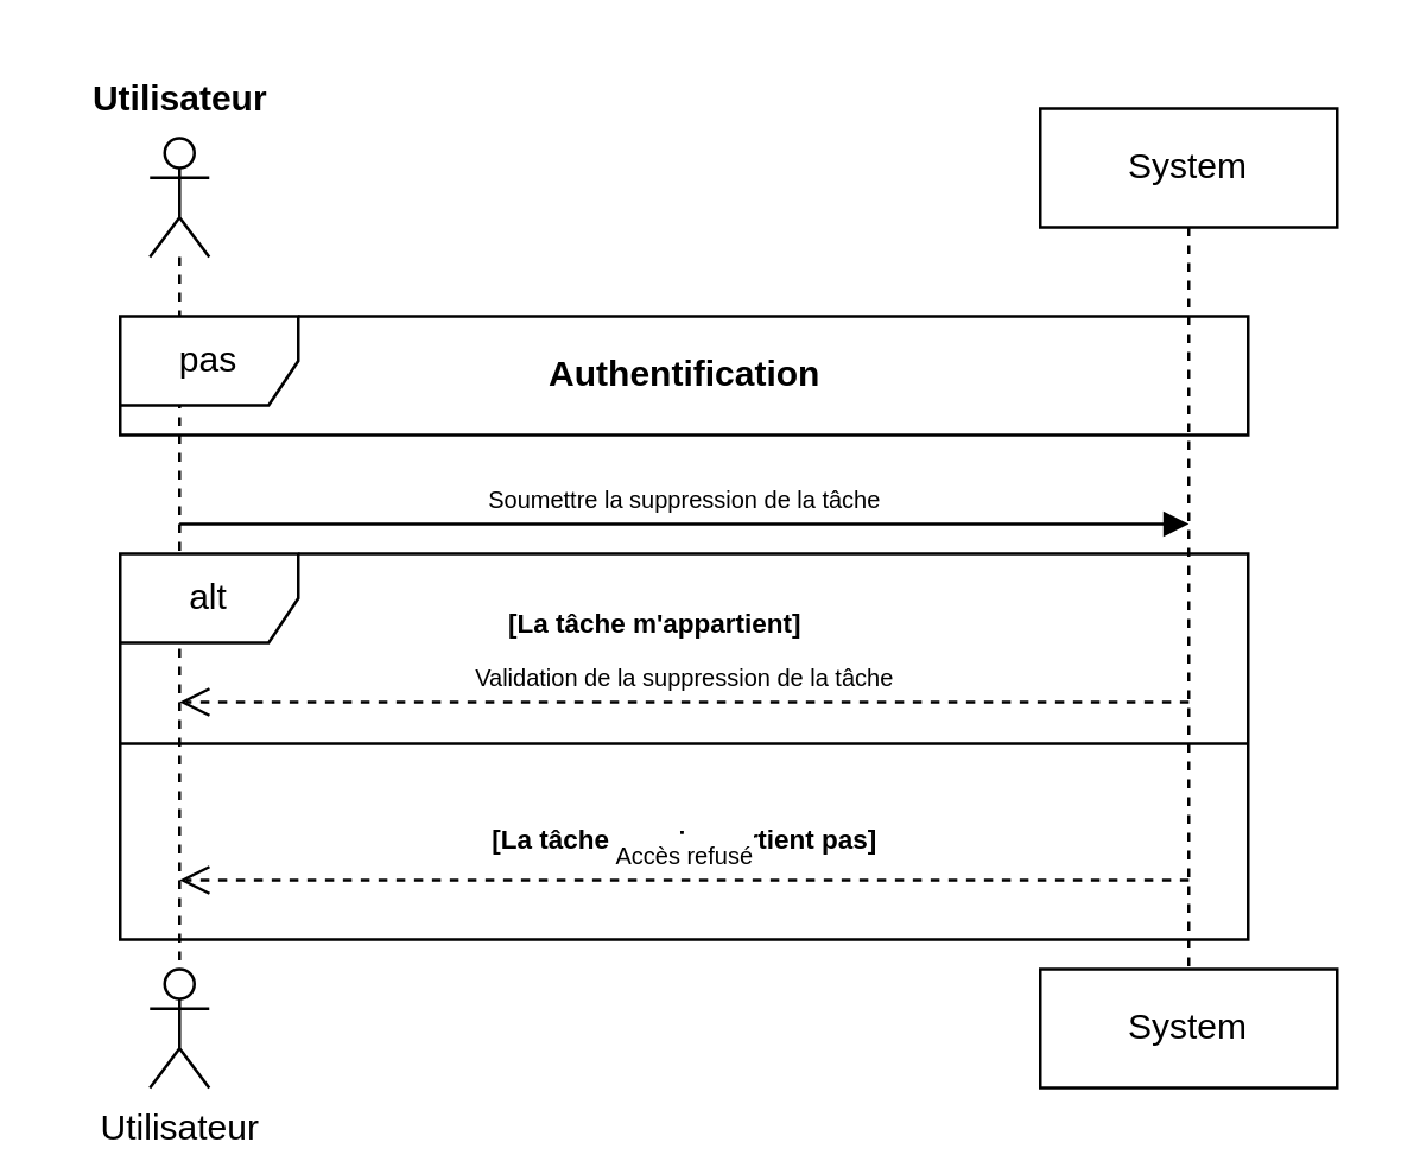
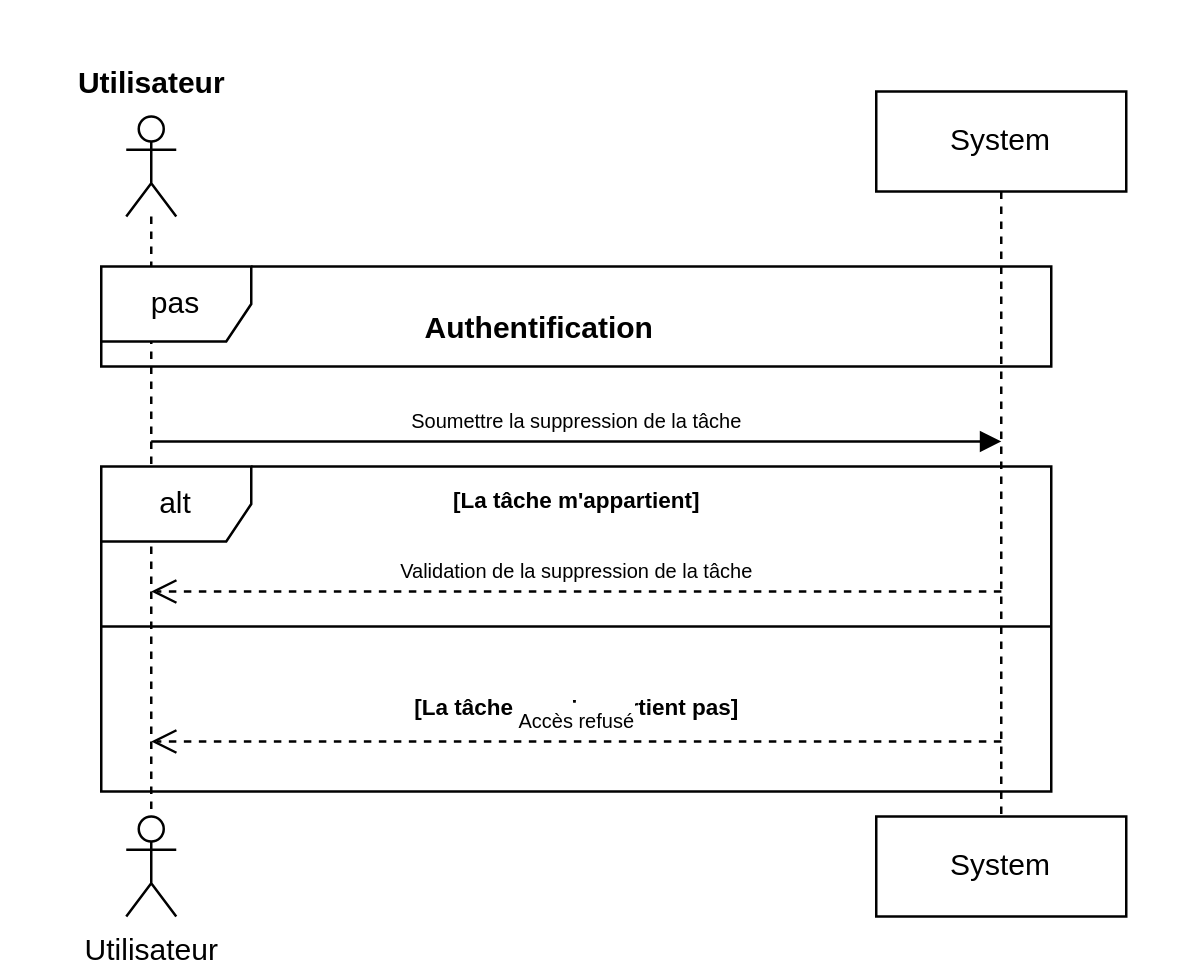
  <mxCell id="0" />
  <mxCell id="1" parent="0" />
  <mxCell id="2" value="System" style="shape=umlLifeline;perimeter=lifelinePerimeter;whiteSpace=wrap;html=1;container=1;dropTarget=0;collapsible=0;recursiveResize=0;outlineConnect=0;portConstraint=eastwest;newEdgeStyle={&quot;curved&quot;:0,&quot;rounded&quot;:0};" parent="1" vertex="1"><mxGeometry x="350" y="36" width="100" height="290" as="geometry" /></mxCell>
  <mxCell id="3" value="" style="shape=umlLifeline;perimeter=lifelinePerimeter;whiteSpace=wrap;html=1;container=1;dropTarget=0;collapsible=0;recursiveResize=0;outlineConnect=0;portConstraint=eastwest;newEdgeStyle={&quot;curved&quot;:0,&quot;rounded&quot;:0};participant=umlActor;" parent="1" vertex="1"><mxGeometry x="50" y="46" width="20" height="280" as="geometry" /></mxCell>
  <mxCell id="4" value="Utilisateur" style="text;align=center;fontStyle=1;verticalAlign=middle;spacingLeft=3;spacingRight=3;strokeColor=none;rotatable=0;points=[[0,0.5],[1,0.5]];portConstraint=eastwest;html=1;" parent="1" vertex="1"><mxGeometry x="20" y="20" width="80" height="26" as="geometry" /></mxCell>
  <mxCell id="5" value="&lt;font style=&quot;font-size: 8px;&quot;&gt;Soumettre la suppression de la tâche&lt;/font&gt;" style="html=1;verticalAlign=bottom;endArrow=block;curved=0;rounded=0;entryX=0;entryY=0;entryDx=0;entryDy=5;" parent="1" edge="1"><mxGeometry relative="1" as="geometry"><mxPoint x="59.969" y="176" as="sourcePoint" /><mxPoint x="400.04" y="176" as="targetPoint" /></mxGeometry></mxCell>
  <mxCell id="6" value="&lt;font style=&quot;font-size: 8px;&quot;&gt;Validation de la suppression de la tâche&lt;/font&gt;" style="html=1;verticalAlign=bottom;endArrow=open;dashed=1;endSize=8;curved=0;rounded=0;exitX=0;exitY=1;exitDx=0;exitDy=-5;" parent="1" edge="1"><mxGeometry relative="1" as="geometry"><mxPoint x="59.969" y="236" as="targetPoint" /><mxPoint x="400.04" y="236" as="sourcePoint" /></mxGeometry></mxCell>
  <mxCell id="7" value="System" style="html=1;whiteSpace=wrap;" parent="1" vertex="1"><mxGeometry x="350" y="326" width="100" height="40" as="geometry" /></mxCell>
  <mxCell id="8" value="Utilisateur" style="shape=umlActor;verticalLabelPosition=bottom;verticalAlign=top;html=1;" parent="1" vertex="1"><mxGeometry x="50" y="326" width="20" height="40" as="geometry" /></mxCell>
  <mxCell id="9" value="pas" style="shape=umlFrame;whiteSpace=wrap;html=1;pointerEvents=0;" vertex="1" parent="1"><mxGeometry x="40" y="106" width="380" height="40" as="geometry" /></mxCell>
- <mxCell id="10" value="Authentification" style="text;align=center;fontStyle=1;verticalAlign=middle;spacingLeft=3;spacingRight=3;strokeColor=none;rotatable=0;points=[[0,0.5],[1,0.5]];portConstraint=eastwest;html=1;" vertex="1" parent="1"><mxGeometry x="190" y="113" width="80" height="26" as="geometry" /></mxCell>
+ <mxCell id="10" value="Authentification" style="text;align=center;fontStyle=1;verticalAlign=middle;spacingLeft=3;spacingRight=3;strokeColor=none;rotatable=0;points=[[0,0.5],[1,0.5]];portConstraint=eastwest;html=1;" vertex="1" parent="1"><mxGeometry x="175" y="118" width="80" height="26" as="geometry" /></mxCell>
  <mxCell id="11" value="alt" style="shape=umlFrame;whiteSpace=wrap;html=1;pointerEvents=0;" vertex="1" parent="1"><mxGeometry x="40" y="186" width="380" height="130" as="geometry" /></mxCell>
- <mxCell id="12" value="&lt;font style=&quot;font-size: 9px;&quot;&gt;[La tâche m'appartient]&lt;/font&gt;" style="text;align=center;fontStyle=1;verticalAlign=middle;spacingLeft=3;spacingRight=3;strokeColor=none;rotatable=0;points=[[0,0.5],[1,0.5]];portConstraint=eastwest;html=1;" vertex="1" parent="1"><mxGeometry x="180" y="196" width="80" height="26" as="geometry" /></mxCell>
+ <mxCell id="12" value="&lt;font style=&quot;font-size: 9px;&quot;&gt;[La tâche m'appartient]&lt;/font&gt;" style="text;align=center;fontStyle=1;verticalAlign=middle;spacingLeft=3;spacingRight=3;strokeColor=none;rotatable=0;points=[[0,0.5],[1,0.5]];portConstraint=eastwest;html=1;" vertex="1" parent="1"><mxGeometry x="190" y="186" width="80" height="26" as="geometry" /></mxCell>
  <mxCell id="13" value="" style="line;strokeWidth=1;fillColor=none;align=left;verticalAlign=middle;spacingTop=-1;spacingLeft=3;spacingRight=3;rotatable=0;labelPosition=right;points=[];portConstraint=eastwest;strokeColor=inherit;" vertex="1" parent="1"><mxGeometry x="40" y="246" width="380" height="8" as="geometry" /></mxCell>
  <mxCell id="14" value="&lt;font style=&quot;font-size: 9px;&quot;&gt;[La tâche ne m'appartient pas]&lt;/font&gt;" style="text;align=center;fontStyle=1;verticalAlign=middle;spacingLeft=3;spacingRight=3;strokeColor=none;rotatable=0;points=[[0,0.5],[1,0.5]];portConstraint=eastwest;html=1;" vertex="1" parent="1"><mxGeometry x="190" y="269" width="80" height="26" as="geometry" /></mxCell>
  <mxCell id="15" value="&lt;font style=&quot;font-size: 8px;&quot;&gt;Accès refusé&lt;/font&gt;" style="html=1;verticalAlign=bottom;endArrow=open;dashed=1;endSize=8;curved=0;rounded=0;exitX=0;exitY=1;exitDx=0;exitDy=-5;" edge="1" parent="1"><mxGeometry relative="1" as="geometry"><mxPoint x="59.969" y="296" as="targetPoint" /><mxPoint x="400.04" y="296" as="sourcePoint" /></mxGeometry></mxCell>
